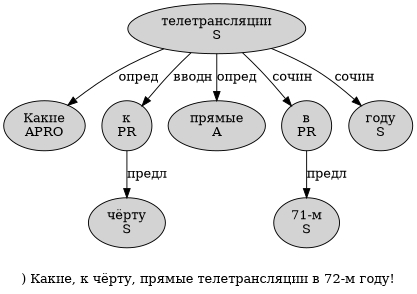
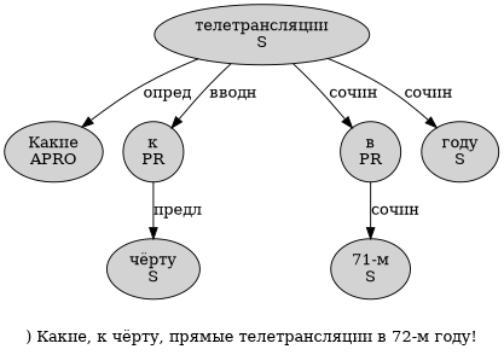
  digraph {
    label=") Какие, к чёрту, прямые телетрансляции в 72-м году!"
    node [fillcolor=lightgray penwidth=1 shape=ellipse style=filled]
    n1 [label="Какие\nAPRO"]
    n2 [label="к\nPR"]
    n3 [label="чёрту\nS"]
-   n4 [label="прямые\nA"]
    n5 [label="телетрансляции\nS"]
    n6 [label="в\nPR"]
    n7 [label="году\nS"]
    n8 [label="71-м\nS"]
    n2 -> n3 [label="предл"]
    n5 -> n1 [label="опред"]
    n5 -> n2 [label="вводн"]
-   n5 -> n4 [label="опред"]
    n5 -> n6 [label="сочин"]
    n5 -> n7 [label="сочин"]
-   n6 -> n8 [label="предл"]
+   n6 -> n8 [label="сочин"]
  }
